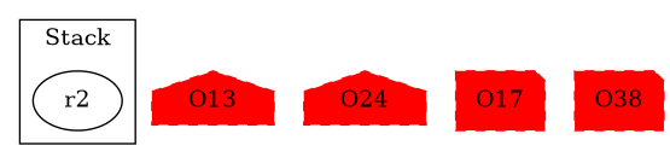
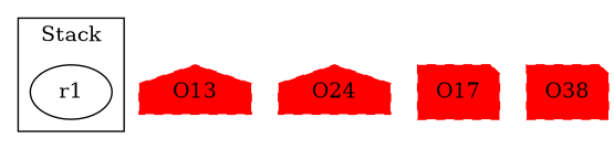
  digraph {
    rankDir=LR
    node [shape=house color=red style="filled,dashed"]
-   r1 [shape=ellipse label=r2 color="" style=""]
+   r1 [shape=ellipse color="" style=""]
    O13
    O24
    O17 [shape=note]
    O38 [shape=note]
    subgraph cluster_1 {
      label=Stack
      r1
    }
  }
